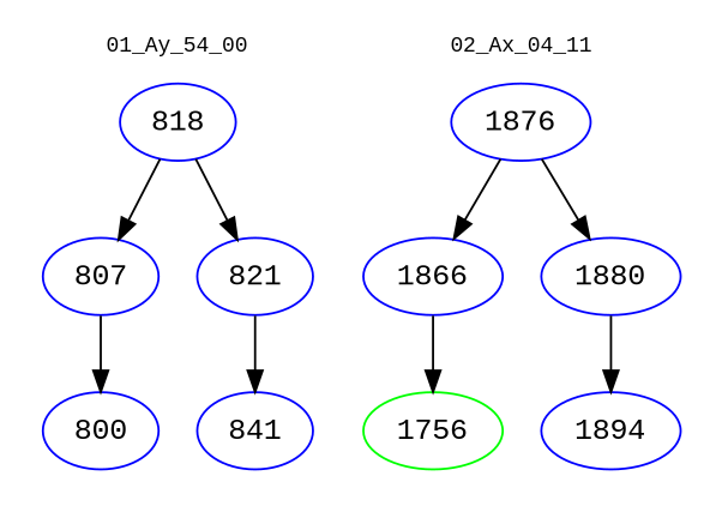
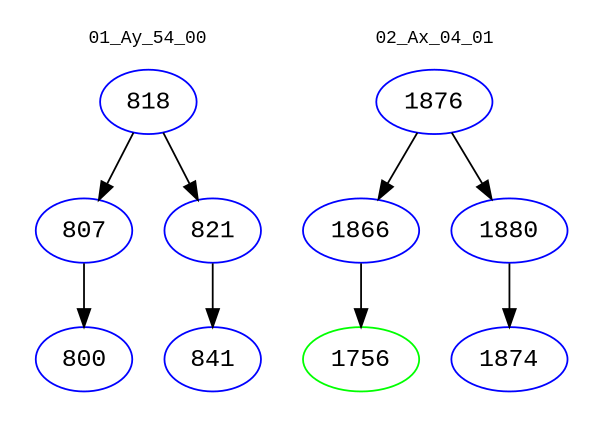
  digraph {
    fontname="Liberation Mono"
    node [color=blue fontname="Liberation Mono"]
    edge [color=black fontname="Liberation Mono"]
    n1 [label=818]
    n2 [label=807]
    n3 [label=821]
    n4 [label=800]
    n5 [label=841]
    n6 [label=1876]
    n7 [label=1866]
    n8 [label=1880]
    n9 [color=green label=1756]
-   n10 [label=1894]
+   n10 [label=1874]
    subgraph cluster_1 {
      color=white
      fontsize=10
      label="01_Ay_54_00"
      n1
      n2
      n3
      n4
      n5
    }
    subgraph cluster_2 {
      color=white
      fontsize=10
-     label="02_Ax_04_11"
+     label="02_Ax_04_01"
      n6
      n7
      n8
      n9
      n10
    }
    n1 -> n2
    n1 -> n3
    n2 -> n4
    n3 -> n5
    n6 -> n7
    n6 -> n8
    n7 -> n9
    n8 -> n10
  }
